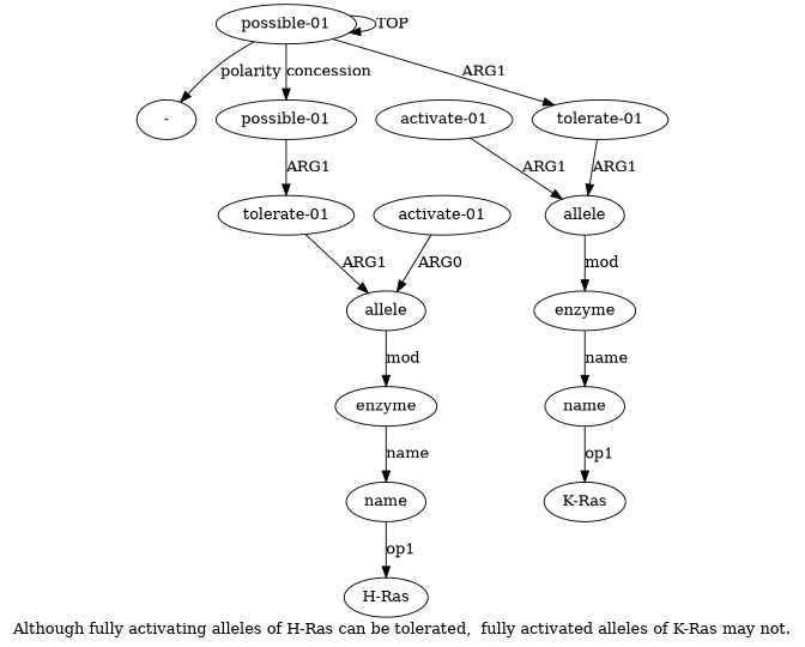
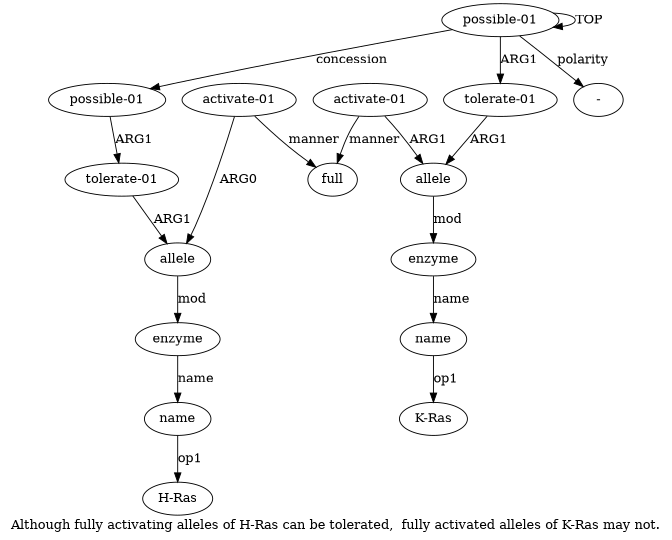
  digraph {
    label="Although fully activating alleles of H-Ras can be tolerated,  fully activated alleles of K-Ras may not."
    node [color=black gold_ind=-1 gold_label=enzyme test_ind=-1 test_label=enzyme]
    edge [color=black gold_label=ARG1 test_label=ARG1]
    n1 [gold_label="H-Ras" label="H-Ras" test_label="H-Ras"]
    n2 [gold_label="-" label="-" test_label="-"]
    n3 [gold_ind=11 label=enzyme test_ind=11]
    n4 [gold_ind=12 gold_label=name label=name test_ind=12 test_label=name]
    n5 [gold_ind=10 gold_label="activate-01" label="activate-01" test_ind=10 test_label="activate-01"]
+   n6 [gold_ind=4 gold_label=full label=full test_ind=4 test_label=full]
    n7 [gold_ind=9 gold_label=allele label=allele test_ind=9 test_label=allele]
    n8 [gold_label="K-Ras" label="K-Ras" test_label="K-Ras"]
    n9 [gold_ind=1 gold_label="tolerate-01" label="tolerate-01" test_ind=1 test_label="tolerate-01"]
    n10 [gold_ind=2 gold_label=allele label=allele test_ind=2 test_label=allele]
    n11 [gold_ind=5 label=enzyme test_ind=5]
    n12 [gold_ind=0 gold_label="possible-01" label="possible-01" test_ind=0 test_label="possible-01"]
    n13 [gold_ind=7 gold_label="possible-01" label="possible-01" test_ind=7 test_label="possible-01"]
    n14 [gold_ind=8 gold_label="tolerate-01" label="tolerate-01" test_ind=8 test_label="tolerate-01"]
    n15 [gold_ind=3 gold_label="activate-01" label="activate-01" test_ind=3 test_label="activate-01"]
    n16 [gold_ind=6 gold_label=name label=name test_ind=6 test_label=name]
    n3 -> n4 [gold_label=name label=name test_label=name]
    n4 -> n1 [gold_label=op1 label=op1 test_label=op1]
+   n5 -> n6 [gold_label=manner label=manner test_label=manner]
    n5 -> n7 [gold_label=ARG0 label=ARG0 test_label=ARG0]
    n7 -> n3 [gold_label=mod label=mod test_label=mod]
    n9 -> n10 [label=ARG1]
    n10 -> n11 [gold_label=mod label=mod test_label=mod]
    n11 -> n16 [gold_label=name label=name test_label=name]
    n12 -> n2 [gold_label=polarity label=polarity test_label=polarity]
    n12 -> n9 [label=ARG1]
    n12 -> n12 [gold_label=TOP label=TOP test_label=TOP]
    n12 -> n13 [gold_label=concession label=concession test_label=concession]
    n13 -> n14 [label=ARG1]
    n14 -> n7 [label=ARG1]
+   n15 -> n6 [gold_label=manner label=manner test_label=manner]
    n15 -> n10 [label=ARG1]
    n16 -> n8 [gold_label=op1 label=op1 test_label=op1]
  }
